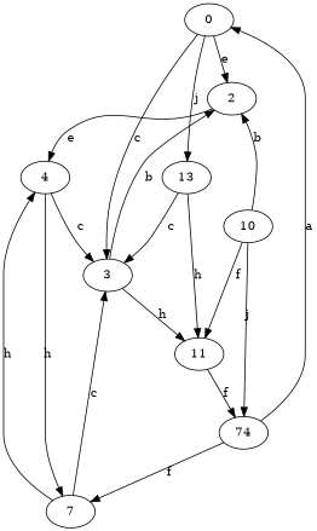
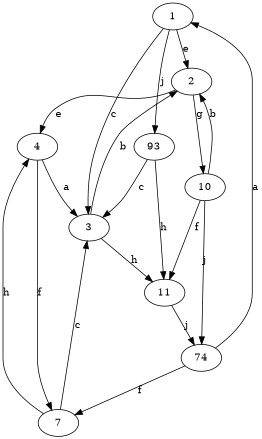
  strict digraph {
    fontname="DejaVu Serif"
    node [fontname="DejaVu Serif"]
    edge [fontname="DejaVu Serif"]
-   0
+   0 [label=1]
    2
    3
-   13
+   13 [label=93]
    4
    10
    11
    7
    n9 [label=74]
    0 -> 2 [label=e]
    0 -> 3 [label=c]
    0 -> 13 [label=j]
    2 -> 4 [label=e]
+   2 -> 10 [label=g]
    3 -> 2 [label=b]
    3 -> 11 [label=h]
    13 -> 3 [label=c]
    13 -> 11 [label=h]
-   4 -> 3 [label=c]
-   4 -> 7 [label=h]
+   4 -> 3 [label=a]
+   4 -> 7 [label=f]
    10 -> 2 [label=b]
    10 -> 11 [label=f]
    10 -> n9 [label=j]
-   11 -> n9 [label=f]
+   11 -> n9 [label=j]
    7 -> 3 [label=c]
    7 -> 4 [label=h]
    n9 -> 0 [label=a]
    n9 -> 7 [label=f]
  }
